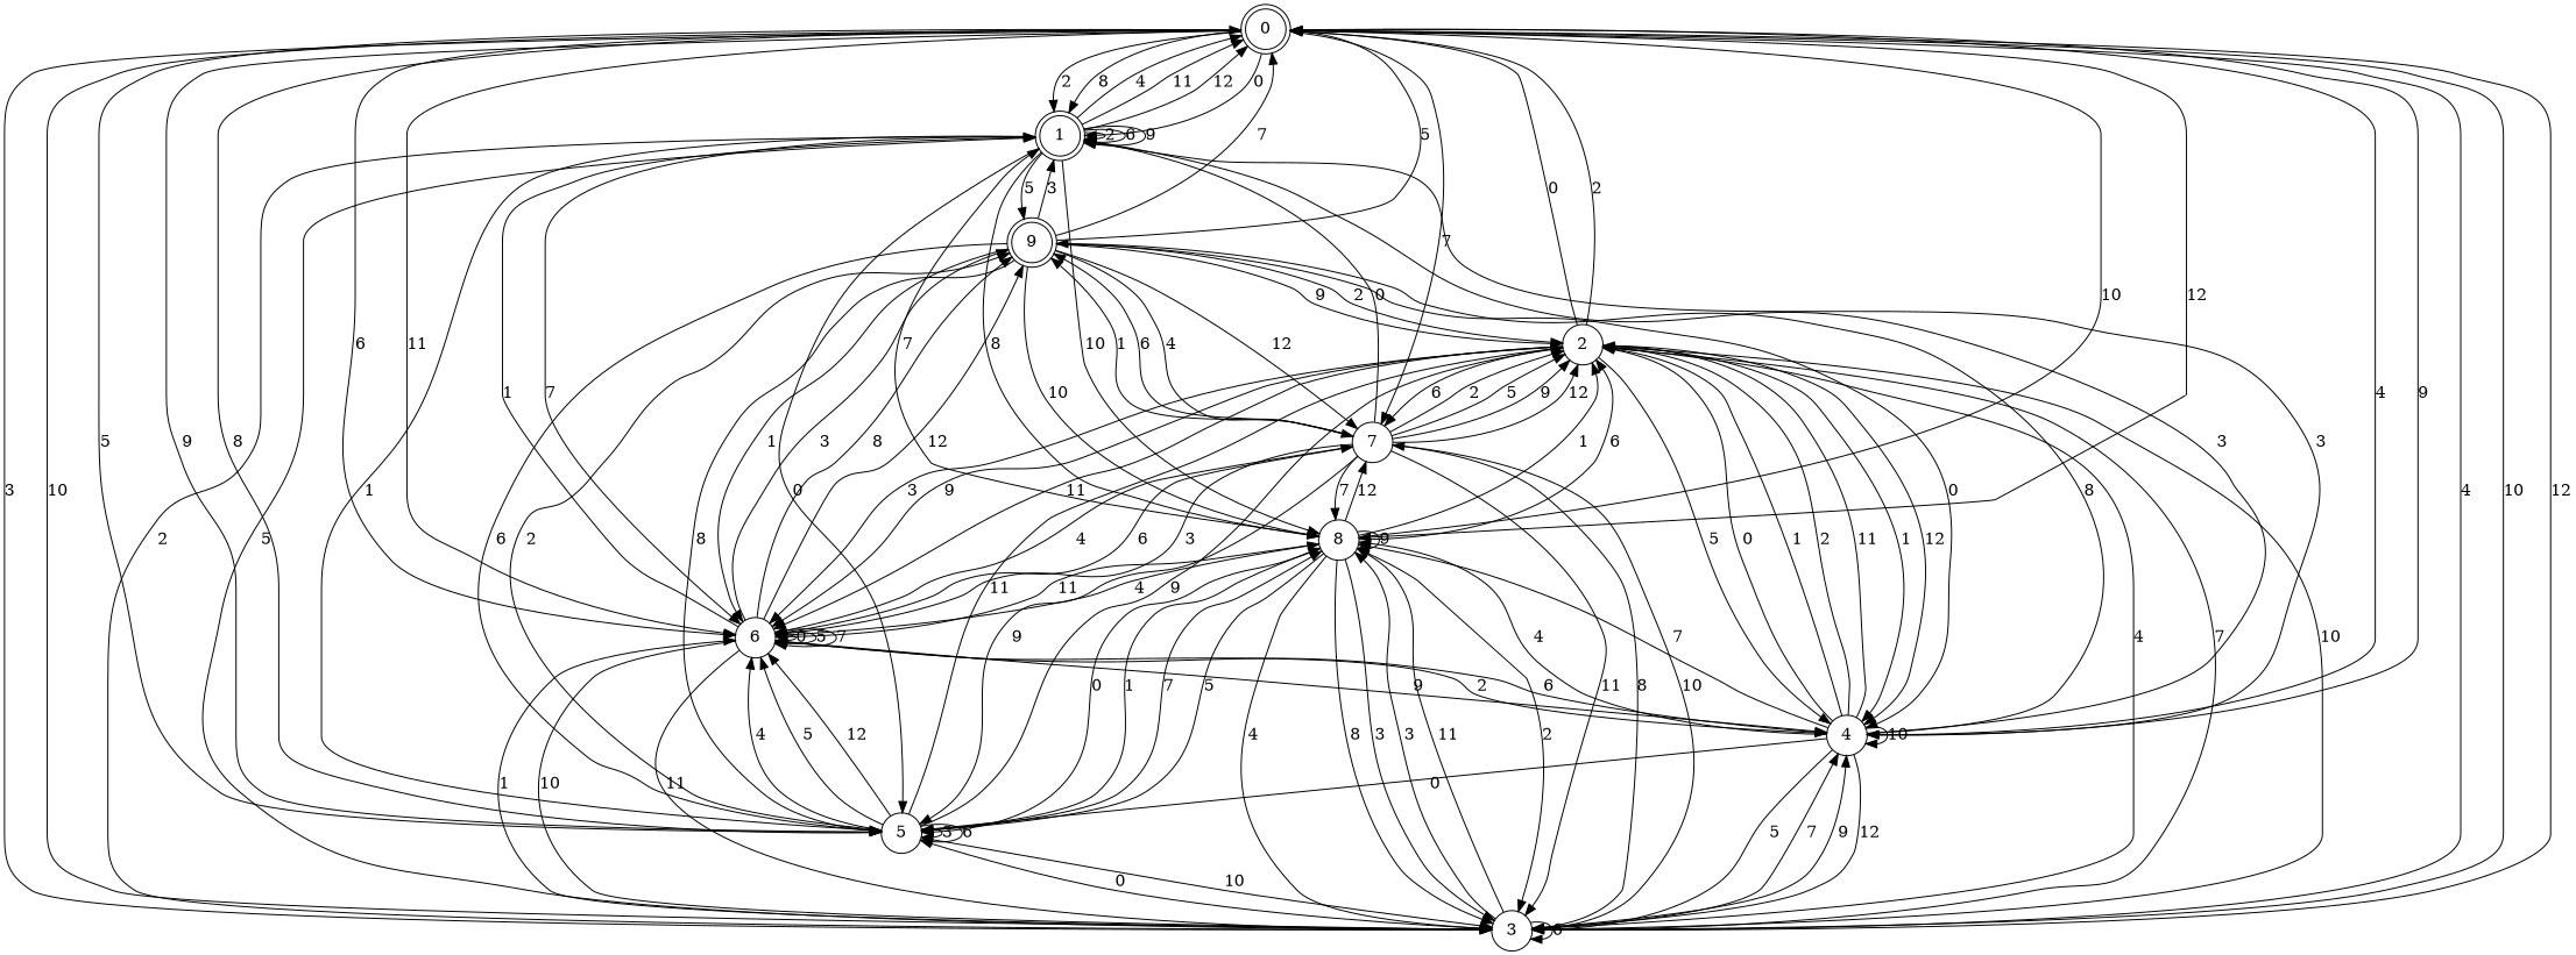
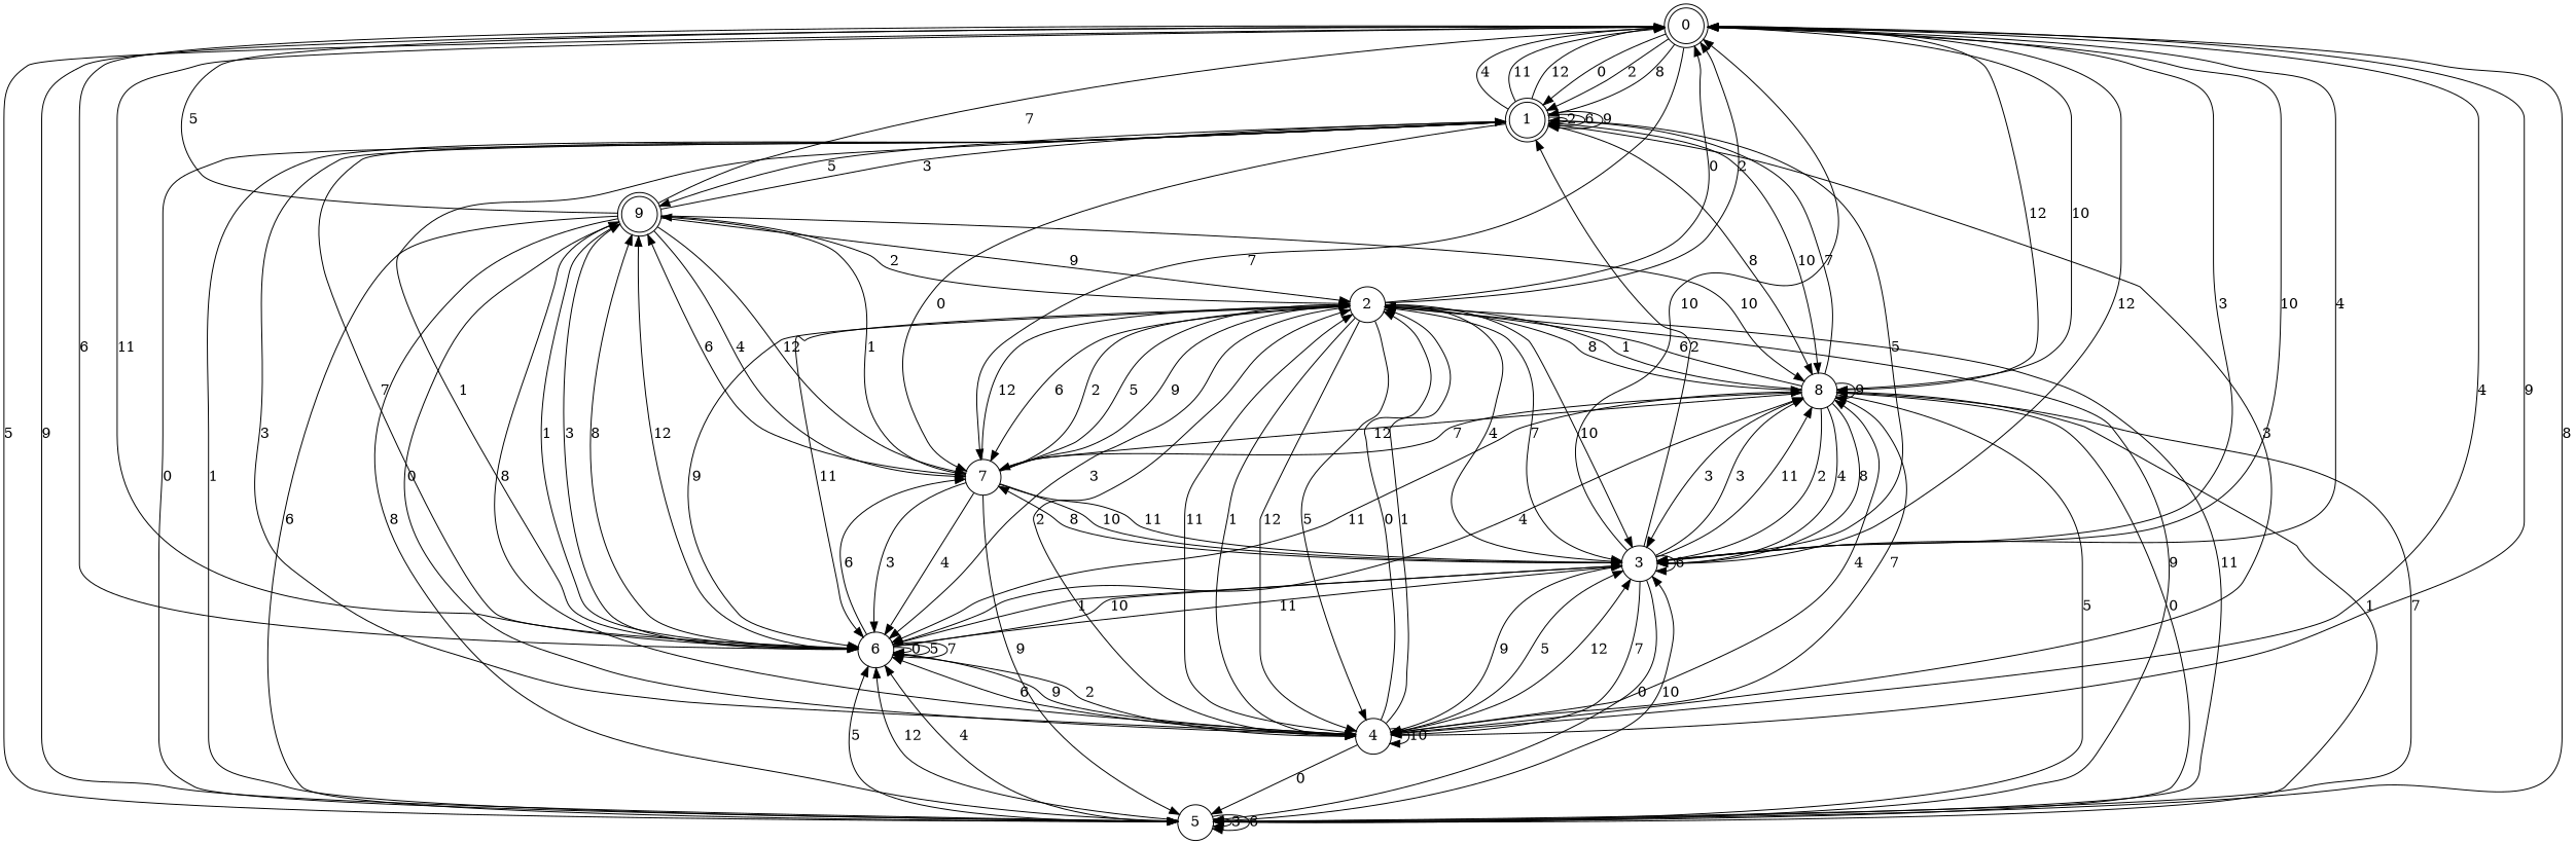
  digraph {
    node [shape=circle]
    n1 [label=0 shape=doublecircle]
    n2 [label=1 shape=doublecircle]
    n3 [label=3]
    n4 [label=4]
    n5 [label=5]
    n6 [label=6]
    n7 [label=7]
    n8 [label=8]
    n9 [label=9 shape=doublecircle]
    n10 [label=2]
    n1 -> n2 [label=0]
    n1 -> n2 [label=2]
    n1 -> n2 [label=8]
    n1 -> n3 [label=3]
    n1 -> n3 [label=10]
    n1 -> n4 [label=4]
    n1 -> n5 [label=5]
    n1 -> n5 [label=9]
    n1 -> n6 [label=6]
    n1 -> n6 [label=11]
    n1 -> n7 [label=7]
    n1 -> n8 [label=12]
    n2 -> n1 [label=4]
    n2 -> n1 [label=11]
    n2 -> n1 [label=12]
    n2 -> n2 [label=2]
    n2 -> n2 [label=6]
    n2 -> n2 [label=9]
    n2 -> n4 [label=3]
    n2 -> n5 [label=0]
    n2 -> n5 [label=1]
    n2 -> n6 [label=7]
    n2 -> n8 [label=8]
    n2 -> n8 [label=10]
    n2 -> n9 [label=5]
    n3 -> n1 [label=4]
    n3 -> n1 [label=10]
    n3 -> n1 [label=12]
    n3 -> n2 [label=2]
    n3 -> n2 [label=5]
    n3 -> n3 [label=6]
    n3 -> n4 [label=7]
    n3 -> n4 [label=9]
    n3 -> n5 [label=0]
    n3 -> n6 [label=1]
    n3 -> n7 [label=8]
    n3 -> n8 [label=3]
    n3 -> n8 [label=11]
    n4 -> n1 [label=9]
    n4 -> n2 [label=3]
    n4 -> n3 [label=5]
    n4 -> n3 [label=12]
    n4 -> n4 [label=10]
    n4 -> n5 [label=0]
    n4 -> n6 [label=6]
    n4 -> n8 [label=4]
    n4 -> n8 [label=7]
    n4 -> n9 [label=8]
    n4 -> n10 [label=0]
    n4 -> n10 [label=1]
    n4 -> n10 [label=2]
    n4 -> n10 [label=11]
    n5 -> n1 [label=8]
    n5 -> n3 [label=10]
    n5 -> n5 [label=3]
    n5 -> n5 [label=6]
    n5 -> n6 [label=4]
    n5 -> n6 [label=5]
    n5 -> n6 [label=12]
    n5 -> n8 [label=1]
    n5 -> n8 [label=7]
-   n5 -> n9 [label=2]
    n5 -> n10 [label=9]
    n5 -> n10 [label=11]
    n6 -> n2 [label=1]
    n6 -> n3 [label=10]
    n6 -> n3 [label=11]
    n6 -> n4 [label=2]
    n6 -> n4 [label=9]
    n6 -> n6 [label=0]
    n6 -> n6 [label=5]
    n6 -> n6 [label=7]
    n6 -> n7 [label=6]
    n6 -> n8 [label=4]
    n6 -> n9 [label=3]
    n6 -> n9 [label=8]
    n6 -> n9 [label=12]
-   n7 -> n2 [label=0]
+   n2 -> n7 [label=0]
    n7 -> n3 [label=10]
    n7 -> n3 [label=11]
    n7 -> n5 [label=9]
    n7 -> n6 [label=3]
    n7 -> n6 [label=4]
    n7 -> n8 [label=7]
    n7 -> n9 [label=1]
    n7 -> n9 [label=6]
    n7 -> n10 [label=2]
    n7 -> n10 [label=5]
    n7 -> n10 [label=9]
    n7 -> n10 [label=12]
    n8 -> n1 [label=10]
    n8 -> n2 [label=7]
    n8 -> n3 [label=2]
    n8 -> n3 [label=3]
    n8 -> n3 [label=4]
    n8 -> n3 [label=8]
    n8 -> n5 [label=0]
    n8 -> n5 [label=5]
    n8 -> n6 [label=11]
    n8 -> n7 [label=12]
    n8 -> n8 [label=9]
    n8 -> n10 [label=1]
    n8 -> n10 [label=6]
    n9 -> n1 [label=5]
    n9 -> n1 [label=7]
    n9 -> n2 [label=3]
    n9 -> n4 [label=0]
    n9 -> n5 [label=6]
    n9 -> n5 [label=8]
    n9 -> n6 [label=1]
    n9 -> n7 [label=4]
    n9 -> n7 [label=12]
    n9 -> n8 [label=10]
    n9 -> n10 [label=2]
    n9 -> n10 [label=9]
    n10 -> n1 [label=0]
    n10 -> n1 [label=2]
    n10 -> n3 [label=4]
    n10 -> n3 [label=7]
    n10 -> n3 [label=10]
    n10 -> n4 [label=1]
    n10 -> n4 [label=5]
    n10 -> n4 [label=12]
    n10 -> n6 [label=3]
    n10 -> n6 [label=9]
    n10 -> n6 [label=11]
    n10 -> n7 [label=6]
+   n10 -> n8 [label=8]
  }
